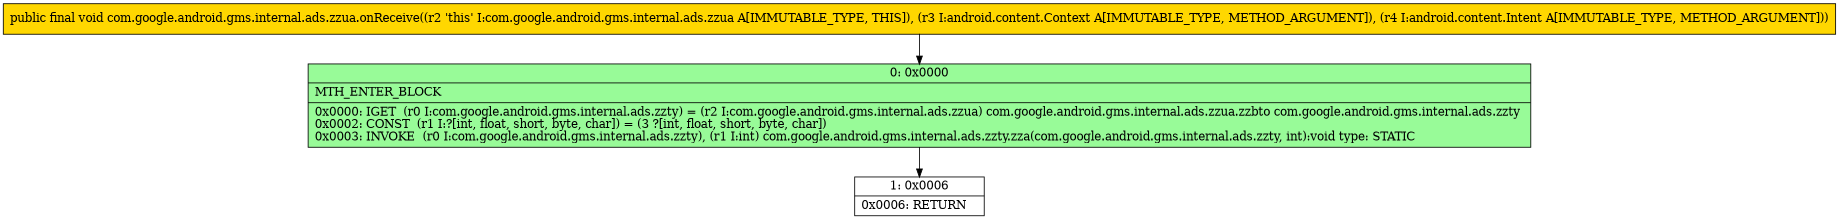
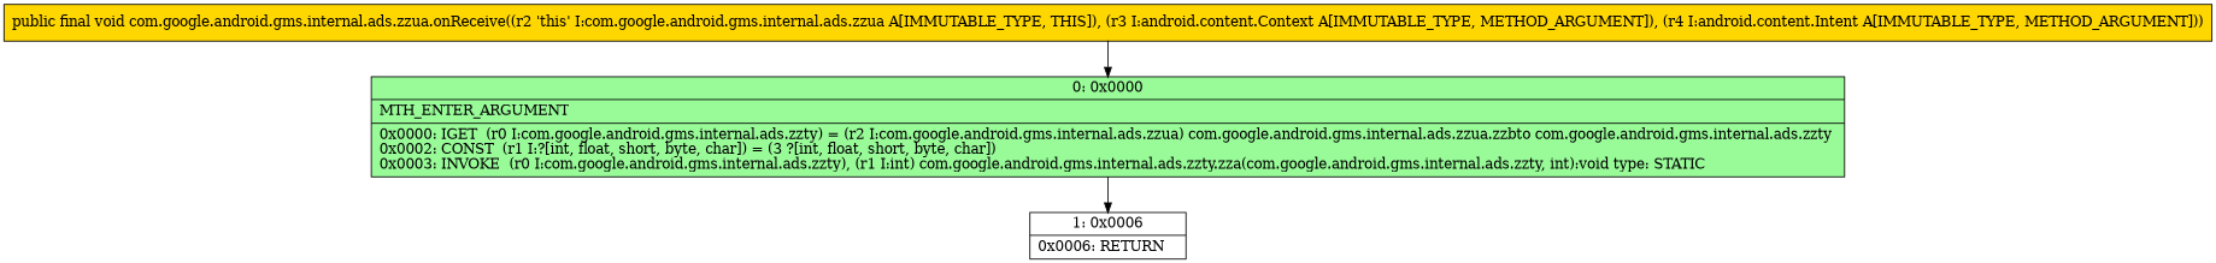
  digraph {
    node [shape=record style=filled]
-   n1 [label="{0\:\ 0x0000|MTH_ENTER_BLOCK\l|0x0000: IGET  (r0 I:com.google.android.gms.internal.ads.zzty) = (r2 I:com.google.android.gms.internal.ads.zzua) com.google.android.gms.internal.ads.zzua.zzbto com.google.android.gms.internal.ads.zzty \l0x0002: CONST  (r1 I:?[int, float, short, byte, char]) = (3 ?[int, float, short, byte, char]) \l0x0003: INVOKE  (r0 I:com.google.android.gms.internal.ads.zzty), (r1 I:int) com.google.android.gms.internal.ads.zzty.zza(com.google.android.gms.internal.ads.zzty, int):void type: STATIC \l}" fillcolor=palegreen]
+   n1 [label="{0\:\ 0x0000|MTH_ENTER_ARGUMENT\l|0x0000: IGET  (r0 I:com.google.android.gms.internal.ads.zzty) = (r2 I:com.google.android.gms.internal.ads.zzua) com.google.android.gms.internal.ads.zzua.zzbto com.google.android.gms.internal.ads.zzty \l0x0002: CONST  (r1 I:?[int, float, short, byte, char]) = (3 ?[int, float, short, byte, char]) \l0x0003: INVOKE  (r0 I:com.google.android.gms.internal.ads.zzty), (r1 I:int) com.google.android.gms.internal.ads.zzty.zza(com.google.android.gms.internal.ads.zzty, int):void type: STATIC \l}" fillcolor=palegreen]
    n2 [label="{1\:\ 0x0006|0x0006: RETURN   \l}" fillcolor=white]
    n3 [label="{public final void com.google.android.gms.internal.ads.zzua.onReceive((r2 'this' I:com.google.android.gms.internal.ads.zzua A[IMMUTABLE_TYPE, THIS]), (r3 I:android.content.Context A[IMMUTABLE_TYPE, METHOD_ARGUMENT]), (r4 I:android.content.Intent A[IMMUTABLE_TYPE, METHOD_ARGUMENT])) }" fillcolor=gold]
    n1 -> n2
    n3 -> n1
  }
